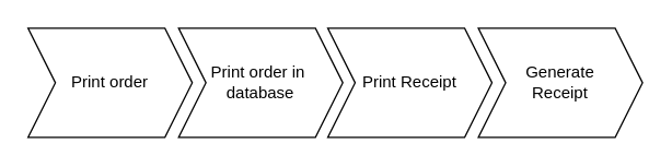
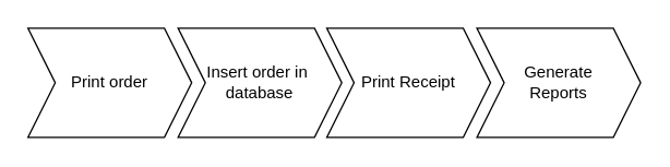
  <mxCell id="0" />
  <mxCell id="1" parent="0" />
  <mxCell id="2" value="Print order" style="shape=step;perimeter=stepPerimeter;whiteSpace=wrap;html=1;fixedSize=1;" vertex="1" parent="1"><mxGeometry x="20" y="20" width="120" height="80" as="geometry" /></mxCell>
- <mxCell id="3" value="Print order in&amp;nbsp;&lt;br&gt;database" style="shape=step;perimeter=stepPerimeter;whiteSpace=wrap;html=1;fixedSize=1;" vertex="1" parent="1"><mxGeometry x="130" y="20" width="120" height="80" as="geometry" /></mxCell>
+ <mxCell id="3" value="Insert order in&amp;nbsp;&lt;br&gt;database" style="shape=step;perimeter=stepPerimeter;whiteSpace=wrap;html=1;fixedSize=1;" vertex="1" parent="1"><mxGeometry x="130" y="20" width="120" height="80" as="geometry" /></mxCell>
  <mxCell id="4" value="Print Receipt" style="shape=step;perimeter=stepPerimeter;whiteSpace=wrap;html=1;fixedSize=1;" vertex="1" parent="1"><mxGeometry x="239" y="20" width="120" height="80" as="geometry" /></mxCell>
- <mxCell id="5" value="Generate &lt;br&gt;Receipt" style="shape=step;perimeter=stepPerimeter;whiteSpace=wrap;html=1;fixedSize=1;" vertex="1" parent="1"><mxGeometry x="349" y="20" width="120" height="80" as="geometry" /></mxCell>
+ <mxCell id="5" value="Generate &lt;br&gt;Reports" style="shape=step;perimeter=stepPerimeter;whiteSpace=wrap;html=1;fixedSize=1;" vertex="1" parent="1"><mxGeometry x="349" y="20" width="120" height="80" as="geometry" /></mxCell>
